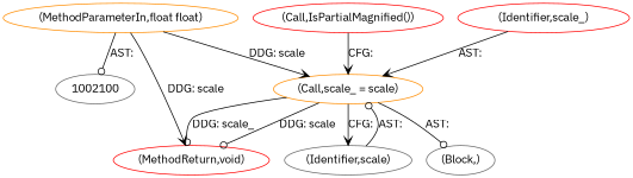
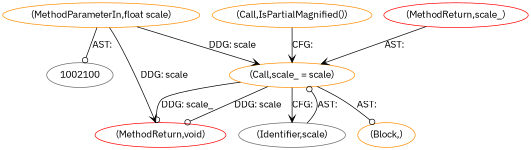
  digraph {
    fontname="IBM Plex Sans"
    node [color=gray40 fontname="IBM Plex Sans"]
    edge [arrowhead=odot fontname="IBM Plex Sans"]
    n1 [color=darkorange label="(Call,scale_ = scale)"]
-   n2 [label="(Block,)"]
+   n2 [color=darkorange label="(Block,)"]
    n3 [color=red label="(MethodReturn,void)"]
    n4 [label="(Identifier,scale)"]
-   n5 [color=darkorange label="(MethodParameterIn,float float)"]
+   n5 [color=darkorange label="(MethodParameterIn,float scale)"]
    n6 [label=1002100]
-   n7 [color=red label="(Call,IsPartialMagnified())"]
-   n8 [color=red label="(Identifier,scale_)"]
+   n7 [color=darkorange label="(Call,IsPartialMagnified())"]
+   n8 [color=red label="(MethodReturn,scale_)"]
    n1 -> n2 [label="AST: "]
    n1 -> n3 [label="DDG: scale_"]
    n1 -> n3 [label="DDG: scale"]
    n1 -> n4 [arrowhead=vee label="CFG: "]
    n4 -> n1 [label="AST: "]
    n5 -> n1 [arrowhead=vee label="DDG: scale"]
    n5 -> n3 [arrowhead=vee label="DDG: scale"]
    n5 -> n6 [label="AST: "]
    n7 -> n1 [arrowhead=vee label="CFG: "]
    n8 -> n1 [arrowhead=vee label="AST: "]
  }
